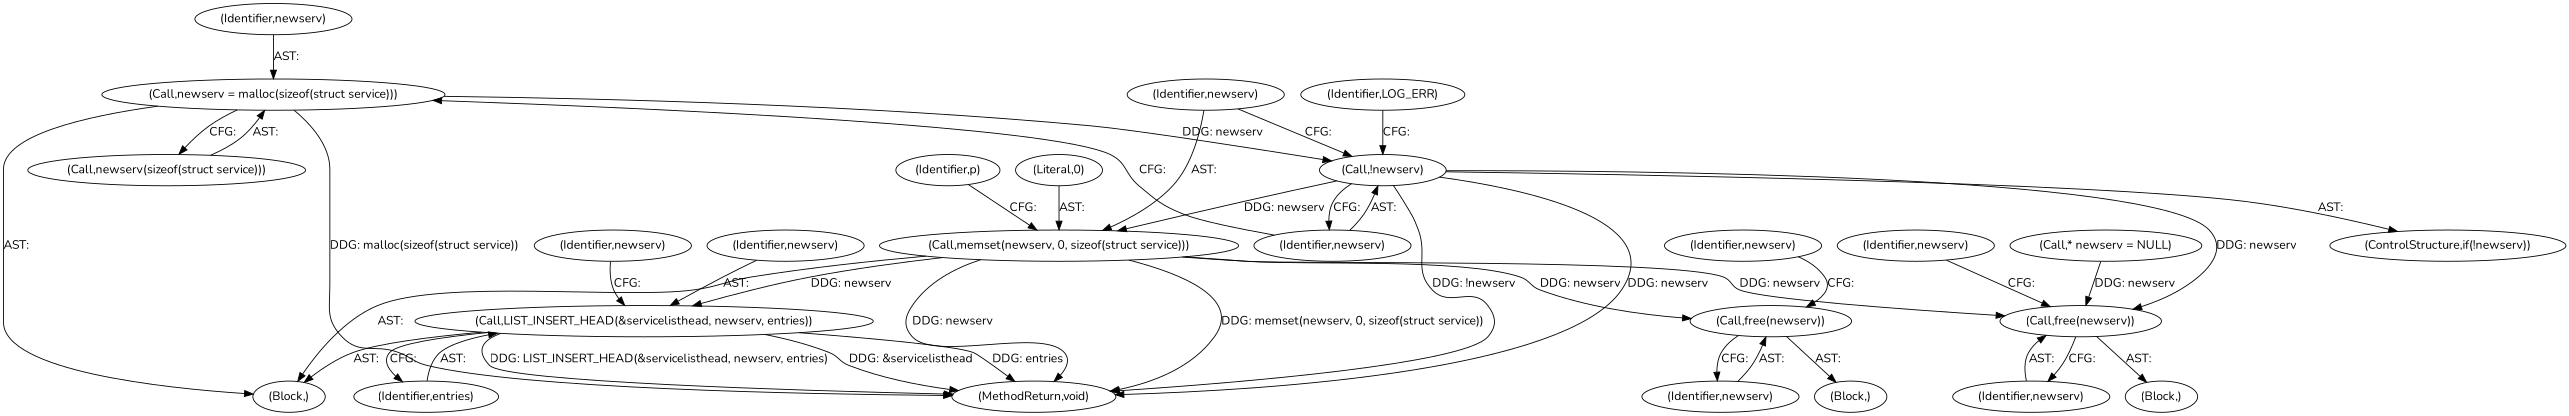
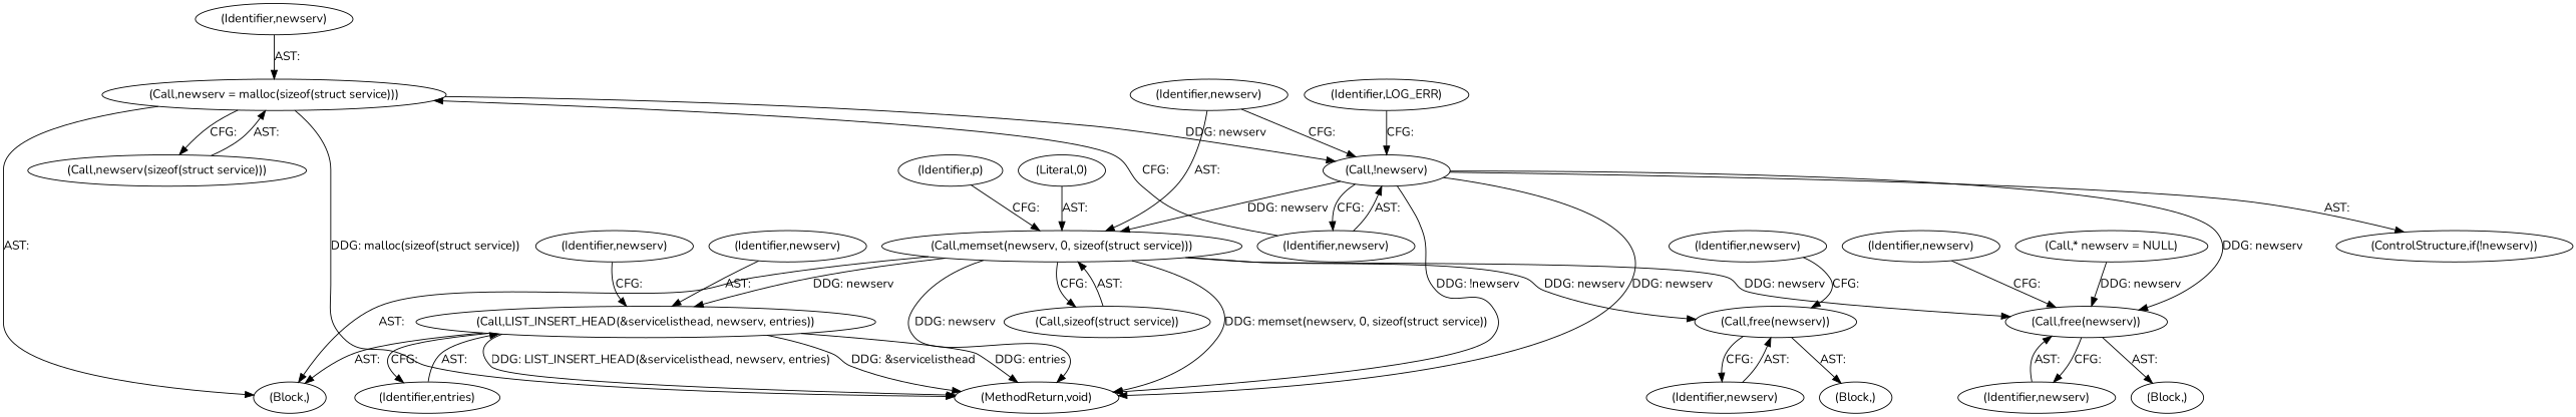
  digraph {
    fontname=Nunito
    node [fontname=Nunito]
    edge [fontname=Nunito]
    n1 [label="(Call,newserv = malloc(sizeof(struct service)))"]
    n2 [label="(Call,!newserv)"]
    n3 [label="(Block,)"]
    n4 [label="(MethodReturn,void)"]
    n5 [label="(Call,newserv(sizeof(struct service)))"]
    n6 [label="(Call,memset(newserv, 0, sizeof(struct service)))"]
    n7 [label="(Call,free(newserv))"]
    n8 [label="(ControlStructure,if(!newserv))"]
    n9 [label="(Identifier,newserv)"]
    n10 [label="(Call,free(newserv))"]
    n11 [label="(Call,LIST_INSERT_HEAD(&servicelisthead, newserv, entries))"]
+   n12 [label="(Call,sizeof(struct service))"]
    n13 [label="(Identifier,newserv)"]
    n14 [label="(Block,)"]
    n15 [label="(Block,)"]
    n16 [label="(Identifier,newserv)"]
    n17 [label="(Identifier,entries)"]
    n18 [label="(Identifier,newserv)"]
    n19 [label="(Identifier,newserv)"]
    n20 [label="(Identifier,newserv)"]
    n21 [label="(Identifier,newserv)"]
    n22 [label="(Identifier,newserv)"]
    n23 [label="(Identifier,LOG_ERR)"]
    n24 [label="(Call,* newserv = NULL)"]
    n25 [label="(Literal,0)"]
    n26 [label="(Identifier,newserv)"]
    n27 [label="(Identifier,p)"]
    n1 -> n2 [label="DDG: newserv"]
    n1 -> n3 [label="AST: "]
    n1 -> n4 [label="DDG: malloc(sizeof(struct service))"]
    n1 -> n5 [label="CFG: "]
    n2 -> n4 [label="DDG: !newserv"]
    n2 -> n4 [label="DDG: newserv"]
    n2 -> n6 [label="DDG: newserv"]
    n2 -> n7 [label="DDG: newserv"]
    n2 -> n8 [label="AST: "]
    n2 -> n9 [label="CFG: "]
    n5 -> n1 [label="AST: "]
    n6 -> n3 [label="AST: "]
    n6 -> n4 [label="DDG: memset(newserv, 0, sizeof(struct service))"]
    n6 -> n4 [label="DDG: newserv"]
    n6 -> n7 [label="DDG: newserv"]
    n6 -> n10 [label="DDG: newserv"]
    n6 -> n11 [label="DDG: newserv"]
+   n6 -> n12 [label="CFG: "]
    n7 -> n13 [label="CFG: "]
    n7 -> n14 [label="AST: "]
    n9 -> n1 [label="CFG: "]
    n9 -> n2 [label="AST: "]
    n10 -> n15 [label="AST: "]
    n10 -> n16 [label="CFG: "]
    n11 -> n3 [label="AST: "]
    n11 -> n4 [label="DDG: LIST_INSERT_HEAD(&servicelisthead, newserv, entries)"]
    n11 -> n4 [label="DDG: &servicelisthead"]
    n11 -> n4 [label="DDG: entries"]
    n11 -> n17 [label="CFG: "]
+   n12 -> n6 [label="AST: "]
    n13 -> n7 [label="AST: "]
    n16 -> n10 [label="AST: "]
    n17 -> n11 [label="AST: "]
    n18 -> n11 [label="AST: "]
    n19 -> n2 [label="CFG: "]
    n19 -> n6 [label="AST: "]
    n20 -> n7 [label="CFG: "]
    n21 -> n10 [label="CFG: "]
    n22 -> n1 [label="AST: "]
    n23 -> n2 [label="CFG: "]
    n24 -> n7 [label="DDG: newserv"]
    n25 -> n6 [label="AST: "]
    n26 -> n11 [label="CFG: "]
    n27 -> n6 [label="CFG: "]
  }
